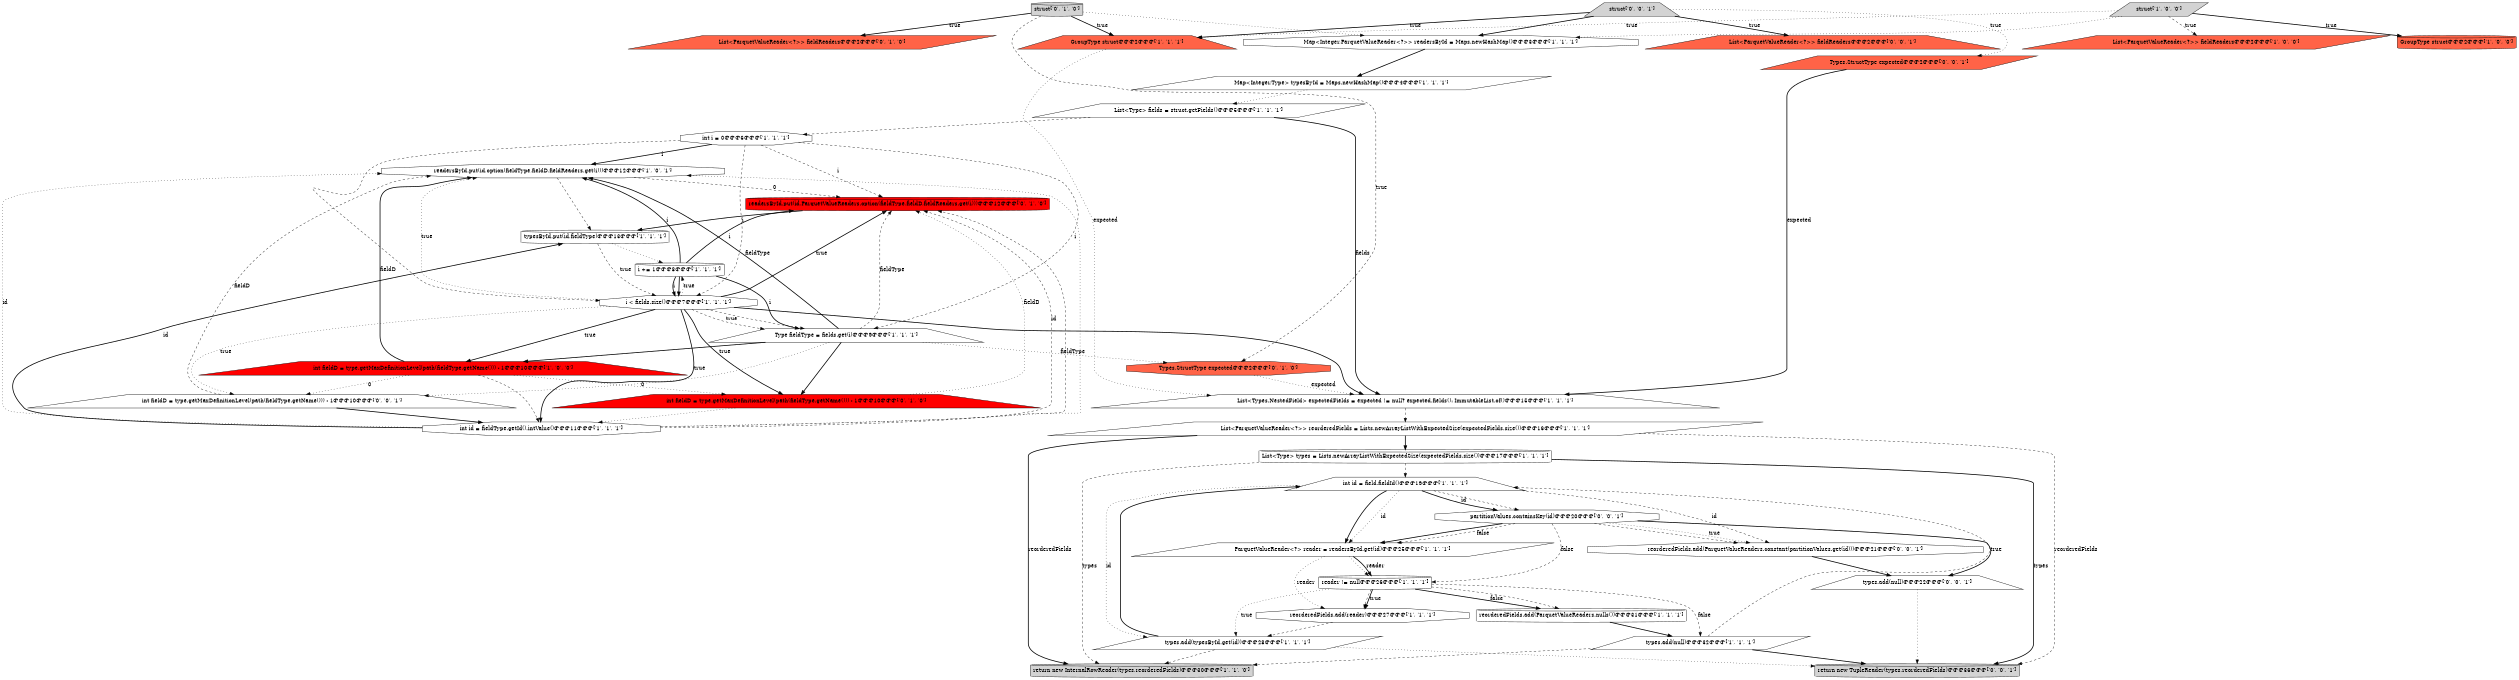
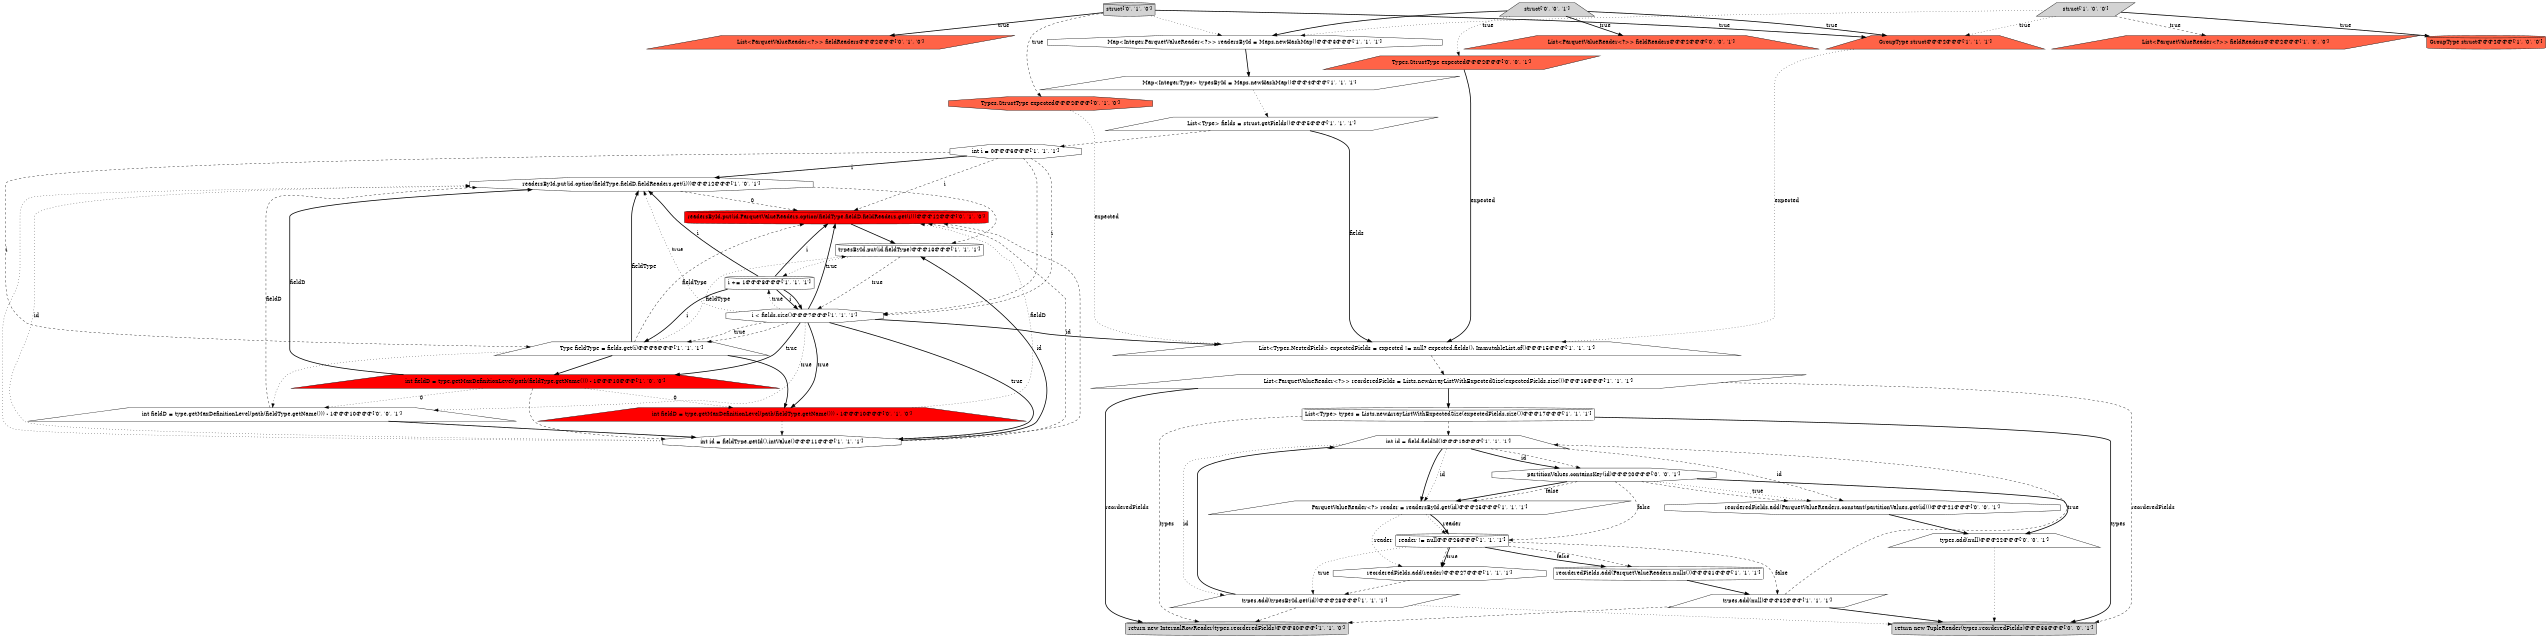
  digraph {
    node [fillcolor=white shape=parallelogram style=filled]
    edge [style=bold]
    n1 [fillcolor=tomato label="List<ParquetValueReader<?>> fieldReaders@@@2@@@['0', '1', '0']"]
    n2 [label="partitionValues.containsKey(id)@@@20@@@['0', '0', '1']" shape=octagon]
    n3 [label="ParquetValueReader<?> reader = readersById.get(id)@@@25@@@['1', '1', '1']"]
    n4 [label="reader != null@@@26@@@['1', '1', '1']" shape=cylinder]
    n5 [label="types.add(null)@@@22@@@['0', '0', '1']" shape=trapezium]
    n6 [label="reorderedFields.add(ParquetValueReaders.constant(partitionValues.get(id)))@@@21@@@['0', '0', '1']" shape=octagon]
    n7 [label="reorderedFields.add(reader)@@@27@@@['1', '1', '1']" shape=octagon]
    n8 [label="reorderedFields.add(ParquetValueReaders.nulls())@@@31@@@['1', '1', '1']" shape=cylinder]
    n9 [label="types.add(null)@@@32@@@['1', '1', '1']"]
    n10 [label="types.add(typesById.get(id))@@@28@@@['1', '1', '1']"]
    n11 [fillcolor=lightgray label="return new TupleReader(types,reorderedFields)@@@36@@@['0', '0', '1']" shape=cylinder]
    n12 [fillcolor=tomato label="List<ParquetValueReader<?>> fieldReaders@@@2@@@['1', '0', '0']"]
    n13 [fillcolor=tomato label="GroupType struct@@@2@@@['1', '1', '1']" shape=trapezium]
    n14 [label="List<Types.NestedField> expectedFields = expected != null? expected.fields(): ImmutableList.of()@@@15@@@['1', '1', '1']" shape=trapezium]
    n15 [label="List<ParquetValueReader<?>> reorderedFields = Lists.newArrayListWithExpectedSize(expectedFields.size())@@@16@@@['1', '1', '1']"]
    n16 [label="int fieldD = type.getMaxDefinitionLevel(path(fieldType.getName())) - 1@@@10@@@['0', '0', '1']" shape=trapezium]
    n17 [label="int id = fieldType.getId().intValue()@@@11@@@['1', '1', '1']" shape=octagon]
    n18 [label="readersById.put(id,option(fieldType,fieldD,fieldReaders.get(i)))@@@12@@@['1', '0', '1']" shape=octagon]
    n19 [fillcolor=red label="readersById.put(id,ParquetValueReaders.option(fieldType,fieldD,fieldReaders.get(i)))@@@12@@@['0', '1', '0']" shape=cylinder]
    n20 [label="typesById.put(id,fieldType)@@@13@@@['1', '1', '1']" shape=cylinder]
    n21 [fillcolor=lightgray label="return new InternalRowReader(types,reorderedFields)@@@30@@@['1', '1', '0']" shape=cylinder]
    n22 [label="int id = field.fieldId()@@@19@@@['1', '1', '1']" shape=trapezium]
    n23 [fillcolor=lightgray label="struct['0', '0', '1']" shape=trapezium]
    n24 [fillcolor=tomato label="List<ParquetValueReader<?>> fieldReaders@@@2@@@['0', '0', '1']" shape=trapezium]
    n25 [label="Map<Integer,ParquetValueReader<?>> readersById = Maps.newHashMap()@@@3@@@['1', '1', '1']" shape=octagon]
    n26 [fillcolor=tomato label="Types.StructType expected@@@2@@@['0', '0', '1']"]
    n27 [label="Map<Integer,Type> typesById = Maps.newHashMap()@@@4@@@['1', '1', '1']"]
    n28 [label="List<Type> fields = struct.getFields()@@@5@@@['1', '1', '1']"]
    n29 [label="int i = 0@@@6@@@['1', '1', '1']" shape=octagon]
    n30 [fillcolor=red label="int fieldD = type.getMaxDefinitionLevel(path(fieldType.getName())) - 1@@@10@@@['0', '1', '0']" shape=trapezium]
    n31 [fillcolor=tomato label="GroupType struct@@@2@@@['1', '0', '0']" shape=cylinder]
    n32 [label="i += 1@@@8@@@['1', '1', '1']" shape=cylinder]
    n33 [label="i < fields.size()@@@7@@@['1', '1', '1']" shape=octagon]
    n34 [fillcolor=red label="int fieldD = type.getMaxDefinitionLevel(path(fieldType.getName())) - 1@@@10@@@['1', '0', '0']" shape=trapezium]
    n35 [label="List<Type> types = Lists.newArrayListWithExpectedSize(expectedFields.size())@@@17@@@['1', '1', '1']" shape=cylinder]
    n36 [label="Type fieldType = fields.get(i)@@@9@@@['1', '1', '1']" shape=trapezium]
    n37 [fillcolor=lightgray label="struct['1', '0', '0']"]
    n38 [fillcolor=lightgray label="struct['0', '1', '0']" shape=cylinder]
    n39 [fillcolor=tomato label="Types.StructType expected@@@2@@@['0', '1', '0']" shape=octagon]
    n2 -> n3
    n2 -> n3 [label=false style=dashed]
    n2 -> n4 [label=false style=dashed]
    n2 -> n5 [label=true]
    n2 -> n6 [style=dashed]
    n2 -> n6 [label=true style=dotted]
    n3 -> n4 [style=dotted]
    n3 -> n4 [label=reader]
    n3 -> n7 [label=reader style=dotted]
    n4 -> n7 [style=dashed]
    n4 -> n7 [label=true]
    n4 -> n8 [label=false]
    n4 -> n8 [style=dashed]
    n4 -> n9 [label=false style=dashed]
    n4 -> n10 [label=true style=dotted]
    n5 -> n11 [style=dotted]
    n6 -> n5
    n7 -> n10 [style=dashed]
    n8 -> n9
    n9 -> n11
    n9 -> n21 [style=dashed]
    n9 -> n22 [style=dashed]
    n10 -> n11 [style=dotted]
    n10 -> n21 [style=dashed]
    n10 -> n22
    n13 -> n14 [label=expected style=dotted]
    n14 -> n15 [style=dashed]
    n15 -> n11 [label=reorderedFields style=dashed]
    n15 -> n21 [label=reorderedFields]
    n15 -> n35
    n16 -> n17
    n16 -> n18 [label=fieldD style=dashed]
    n17 -> n18 [style=dotted]
    n17 -> n18 [label=id style=dotted]
    n17 -> n19 [label=id style=dashed]
    n17 -> n19 [style=dashed]
    n17 -> n20 [label=id]
    n18 -> n19 [label=0 style=dashed]
    n18 -> n20 [style=dashed]
    n19 -> n20
    n20 -> n32 [style=dotted]
    n20 -> n33 [label=true style=dashed]
    n22 -> n2 [style=dashed]
    n22 -> n2 [label=id]
    n22 -> n3
    n22 -> n3 [label=id style=dotted]
    n22 -> n6 [label=id style=dashed]
    n22 -> n10 [label=id style=dotted]
    n23 -> n13 [label=true]
    n23 -> n24 [label=true]
    n23 -> n25
    n23 -> n26 [label=true style=dotted]
    n25 -> n27
    n26 -> n14 [label=expected]
    n27 -> n28 [style=dotted]
    n28 -> n14 [label=fields]
    n28 -> n29 [style=dashed]
    n29 -> n18 [label=i]
    n29 -> n19 [label=i style=dashed]
    n29 -> n33 [style=dashed]
    n29 -> n33 [label=i style=dashed]
    n29 -> n36 [label=i style=dashed]
    n30 -> n17 [style=dotted]
    n30 -> n19 [label=fieldD style=dotted]
    n32 -> n18 [label=i]
    n32 -> n19 [label=i]
    n32 -> n33 [label=i]
    n32 -> n33
    n32 -> n36 [label=i]
    n33 -> n14
    n33 -> n16 [label=true style=dotted]
    n33 -> n17 [label=true]
    n33 -> n18 [label=true style=dotted]
    n33 -> n19 [label=true]
    n33 -> n30 [label=true]
    n33 -> n32 [label=true style=dotted]
    n33 -> n34 [label=true]
    n33 -> n36 [style=dashed]
    n33 -> n36 [label=true style=dashed]
    n34 -> n16 [label=0 style=dotted]
    n34 -> n17 [style=dashed]
    n34 -> n18 [label=fieldD]
    n34 -> n30 [label=0 style=dotted]
    n35 -> n11 [label=types]
    n35 -> n21 [label=types style=dashed]
    n35 -> n22 [style=dashed]
    n36 -> n16 [style=dotted]
    n36 -> n18 [label=fieldType]
    n36 -> n19 [label=fieldType style=dashed]
-   n36 -> n39 [label=fieldType style=dotted]
+   n36 -> n20 [label=fieldType style=dotted]
    n36 -> n30
    n36 -> n34
    n37 -> n12 [label=true style=dashed]
    n37 -> n13 [label=true style=dotted]
    n37 -> n25 [style=dotted]
    n37 -> n31 [label=true]
    n38 -> n1 [label=true]
    n38 -> n13 [label=true]
    n38 -> n25 [style=dotted]
    n38 -> n39 [label=true style=dashed]
    n39 -> n14 [label=expected style=dotted]
  }
